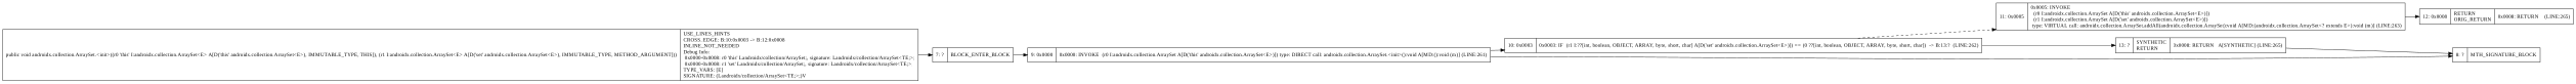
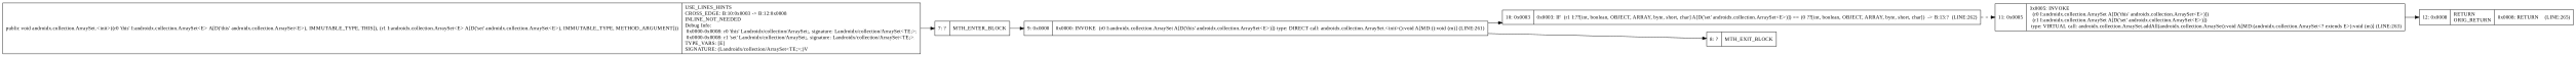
  digraph {
    fontname="Liberation Serif"
    rankdir=LR
    node [fontname="Liberation Serif" shape=record]
    edge [fontname="Liberation Serif"]
-   n1 [label="{7\:\ ?|BLOCK_ENTER_BLOCK\l}"]
+   n1 [label="{7\:\ ?|MTH_ENTER_BLOCK\l}"]
    n2 [label="{9\:\ 0x0000|0x0000: INVOKE  (r0 I:androidx.collection.ArraySet A[D('this' androidx.collection.ArraySet\<E\>)]) type: DIRECT call: androidx.collection.ArraySet.\<init\>():void A[MD:():void (m)] (LINE:261)\l}"]
    n3 [label="{10\:\ 0x0003|0x0003: IF  (r1 I:??[int, boolean, OBJECT, ARRAY, byte, short, char] A[D('set' androidx.collection.ArraySet\<E\>)]) == (0 ??[int, boolean, OBJECT, ARRAY, byte, short, char])  \-\> B:13:?  (LINE:262)\l}"]
-   n4 [label="{8\:\ ?|MTH_SIGNATURE_BLOCK\l}"]
+   n4 [label="{8\:\ ?|MTH_EXIT_BLOCK\l}"]
    n5 [label="{11\:\ 0x0005|0x0005: INVOKE  \l  (r0 I:androidx.collection.ArraySet A[D('this' androidx.collection.ArraySet\<E\>)])\l  (r1 I:androidx.collection.ArraySet A[D('set' androidx.collection.ArraySet\<E\>)])\l type: VIRTUAL call: androidx.collection.ArraySet.addAll(androidx.collection.ArraySet):void A[MD:(androidx.collection.ArraySet\<? extends E\>):void (m)] (LINE:263)\l}"]
-   n6 [label="{13\:\ ?|SYNTHETIC\lRETURN\l|0x0008: RETURN   A[SYNTHETIC] (LINE:265)\l}"]
    n7 [label="{12\:\ 0x0008|RETURN\lORIG_RETURN\l|0x0008: RETURN    (LINE:265)\l}"]
    n8 [label="{public void androidx.collection.ArraySet.\<init\>((r0 'this' I:androidx.collection.ArraySet\<E\> A[D('this' androidx.collection.ArraySet\<E\>), IMMUTABLE_TYPE, THIS]), (r1 I:androidx.collection.ArraySet\<E\> A[D('set' androidx.collection.ArraySet\<E\>), IMMUTABLE_TYPE, METHOD_ARGUMENT]))  | USE_LINES_HINTS\lCROSS_EDGE: B:10:0x0003 \-\> B:12:0x0008\lINLINE_NOT_NEEDED\lDebug Info:\l  0x0000\-0x0008: r0 'this' Landroidx\/collection\/ArraySet;, signature: Landroidx\/collection\/ArraySet\<TE;\>;\l  0x0000\-0x0008: r1 'set' Landroidx\/collection\/ArraySet;, signature: Landroidx\/collection\/ArraySet\<TE;\>;\lTYPE_VARS: [E]\lSIGNATURE: (Landroidx\/collection\/ArraySet\<TE;\>;)V\l}"]
    n1 -> n2
    n2 -> n3
    n2 -> n4
    n3 -> n5 [style=dashed]
-   n3 -> n6
    n5 -> n7
-   n6 -> n4
    n8 -> n1
  }
